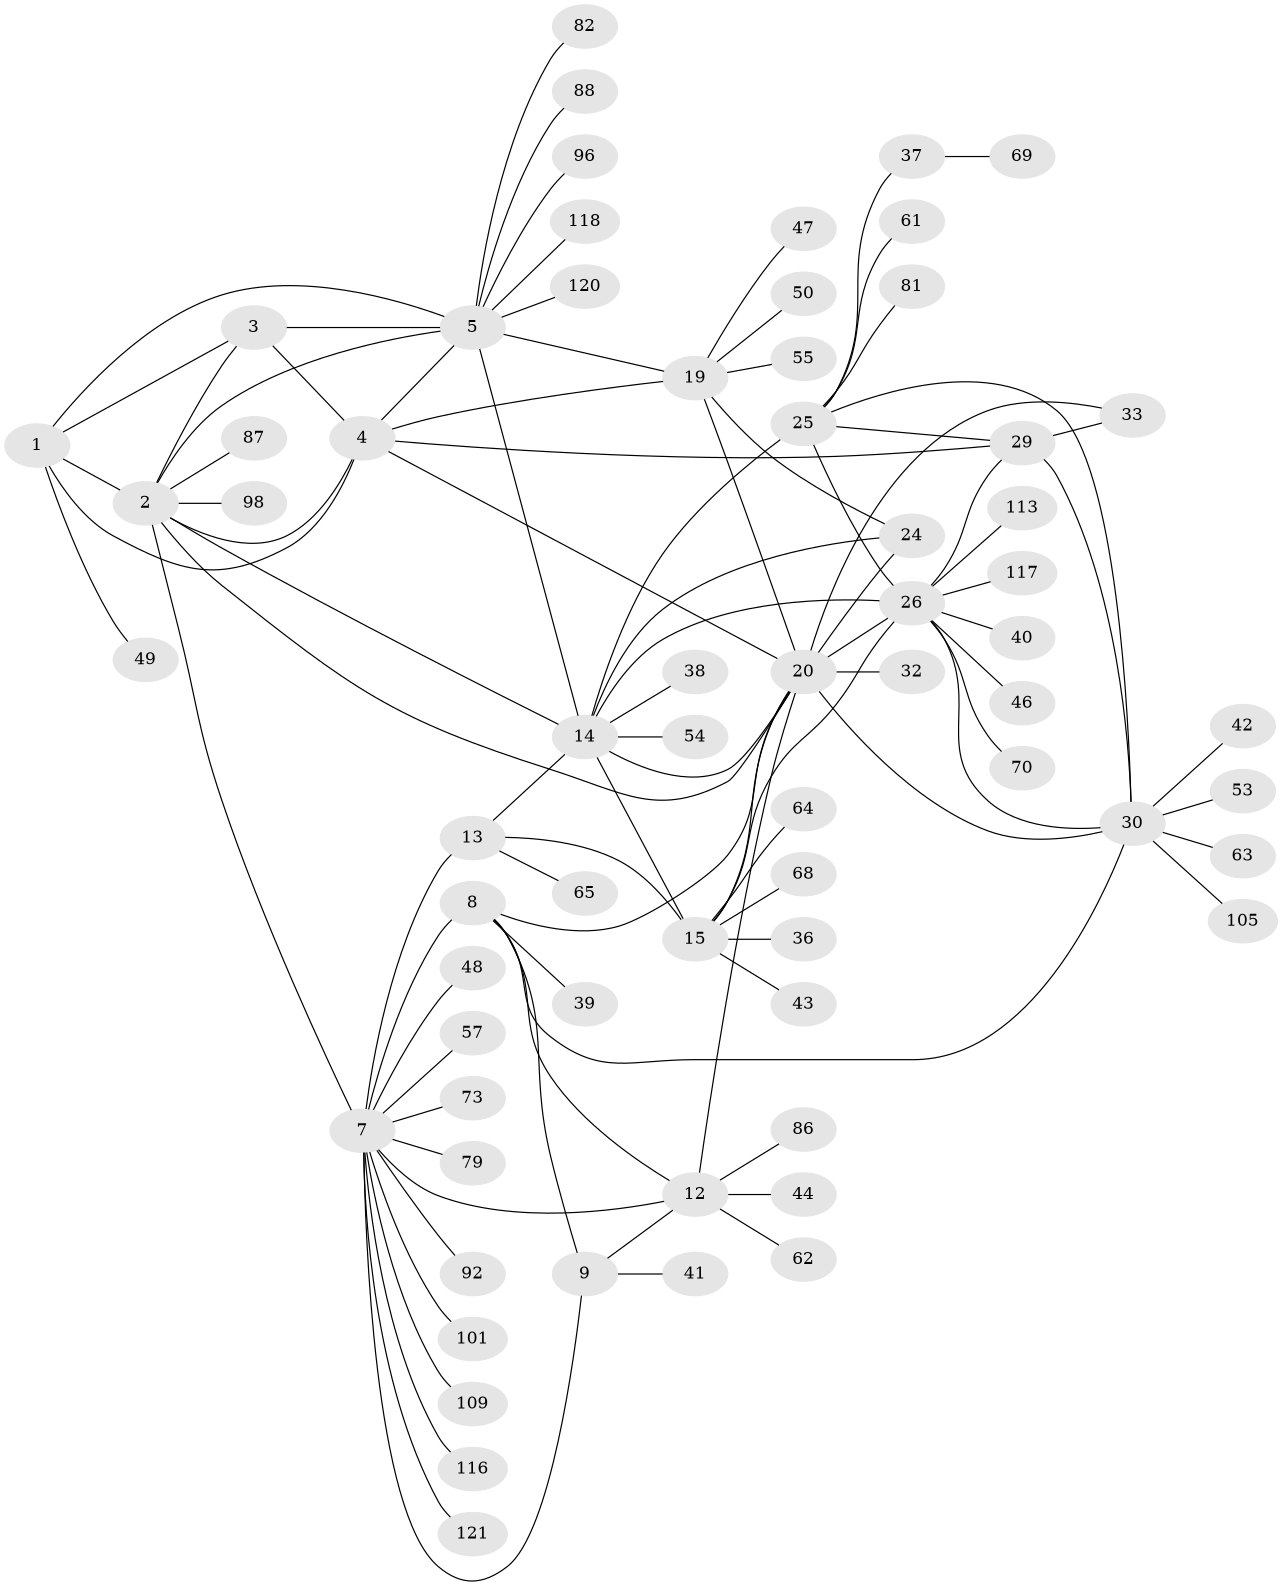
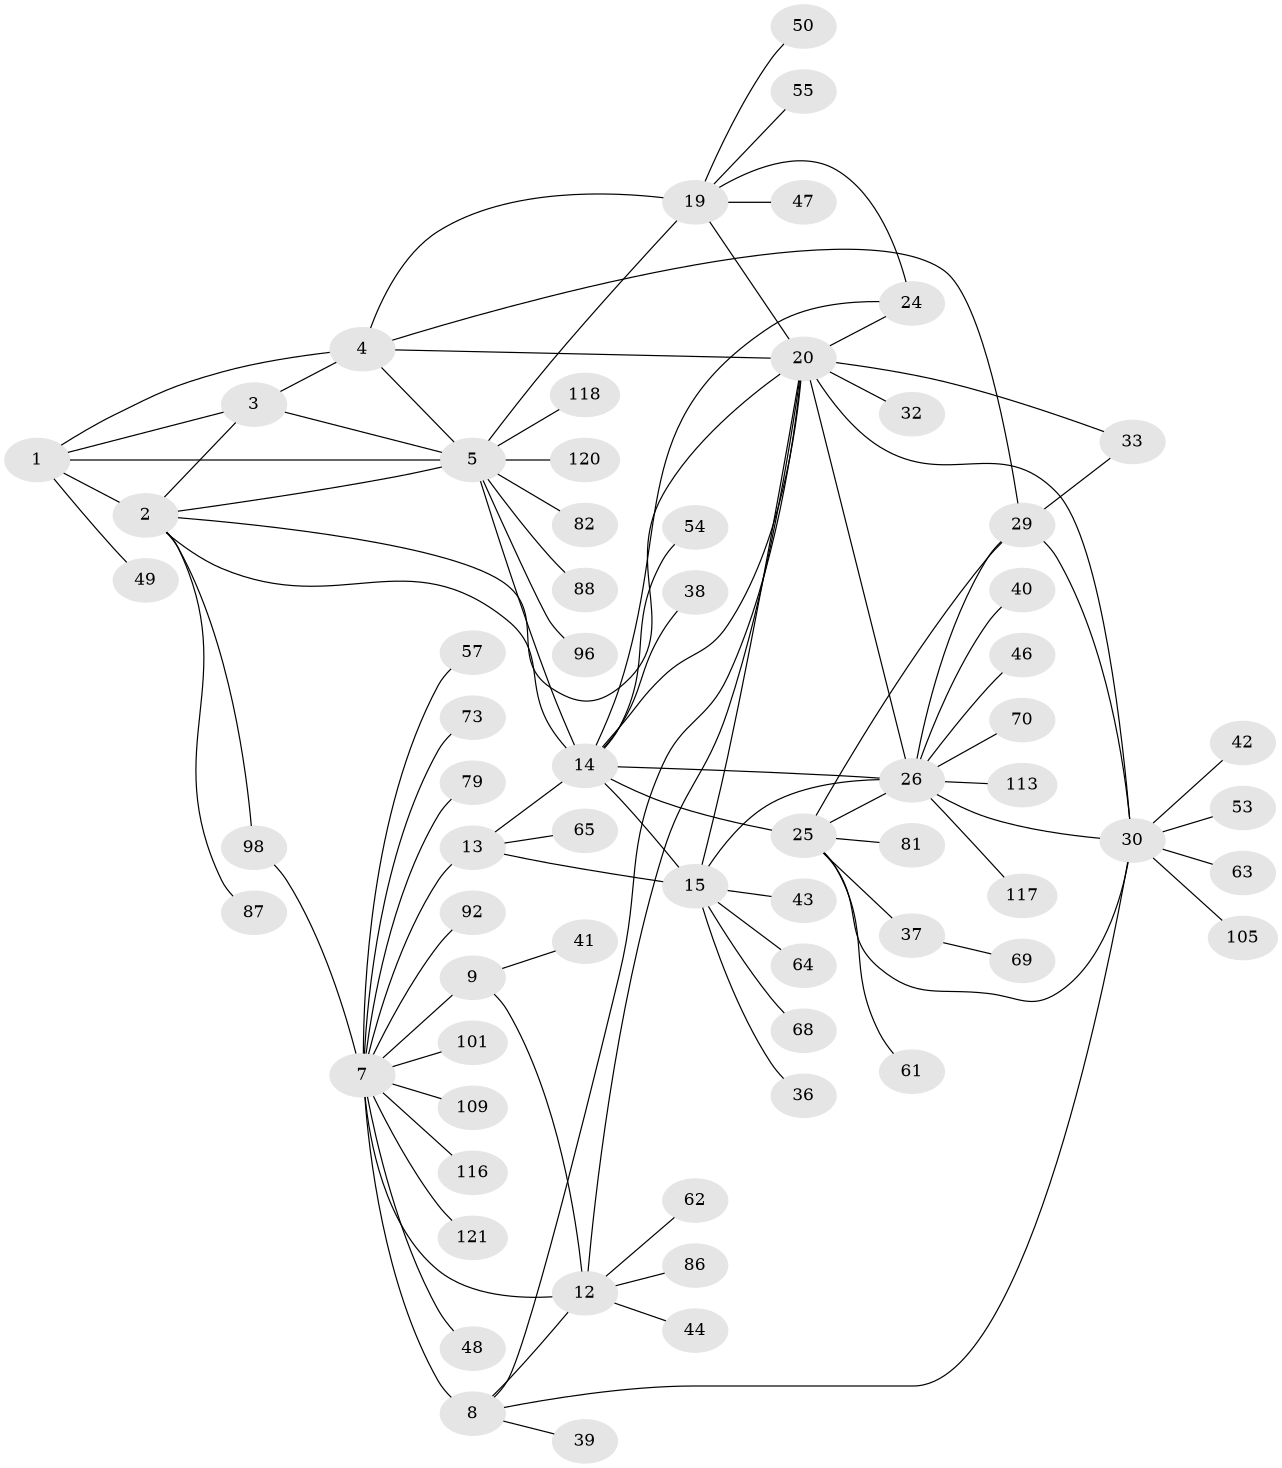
  graph {
    rankdir=LR
    node [color=gray90 style=filled]
    1
    2
    3
    4 [super="+77+89+130+133"]
    5 [super="+6+35+67+56"]
    49
    7 [super="+11+66"]
    14 [super="+16+31+78+124+110"]
    20 [super="+134+21+51"]
    87
    98
    19 [super="+93+115+123+22"]
    29 [super="+74"]
    82
    88
    96
    118
    120
    8 [super="+10+126+132"]
    9 [super="+52+111+80+102"]
    12 [super="+34"]
    13 [super="+84+125+128"]
    48
    57
    73
    79
    92
    101
    109
    116
    121
    15 [super="+17"]
    24
    25 [super="+27"]
    26 [super="+28"]
    38
    54 [super="+72+58"]
    30
    32
    33
    47 [super="+100"]
    50
    55
    39
    41
    44
    62
    86
    65
    42
    53
    63 [super="+106"]
    105
    36
    43
    64
    68
    37 [super="+45"]
    61 [super="+97+99"]
    81
    40
    46
    70
    113
    117
    69
    1 -- 2
    1 -- 3
    1 -- 4
    1 -- 5 [weight=2]
    1 -- 49
    2 -- 3
-   2 -- 4
    2 -- 5 [weight=2]
-   2 -- 7 [weight=2]
+   98 -- 7 [weight=2]
    2 -- 14
    2 -- 20
    2 -- 87
    2 -- 98
    3 -- 4
    3 -- 5 [weight=2]
    4 -- 5 [weight=2]
    4 -- 20
    4 -- 19
    4 -- 29
    5 -- 14
    5 -- 19
    5 -- 82
    5 -- 88
    5 -- 96
    5 -- 118
    5 -- 120
    7 -- 8 [weight=4]
    7 -- 9 [weight=2]
    7 -- 12 [weight=2]
    7 -- 13
    7 -- 48
    7 -- 57
    7 -- 73
    7 -- 79
    7 -- 92
    7 -- 101
    7 -- 109
    7 -- 116
    7 -- 121
    14 -- 20
    14 -- 15 [weight=6]
    14 -- 24
    14 -- 25
    14 -- 26
    14 -- 38
    14 -- 54
    20 -- 24 [weight=2]
    20 -- 26
    20 -- 30
    20 -- 32
    20 -- 33
    19 -- 20 [weight=6]
    19 -- 24 [weight=3]
    19 -- 47
    19 -- 50
    19 -- 55
    29 -- 30
    29 -- 33
    8 -- 20
-   8 -- 9 [weight=2]
    8 -- 12 [weight=2]
    8 -- 30
    8 -- 39
    9 -- 12
    9 -- 41
    12 -- 20
    12 -- 44
    12 -- 62
    12 -- 86
    13 -- 14 [weight=2]
    13 -- 15 [weight=3]
    13 -- 65
    15 -- 20
    15 -- 26
    15 -- 36
    15 -- 43
    15 -- 64
    15 -- 68
    25 -- 29 [weight=2]
    25 -- 26 [weight=4]
    25 -- 30 [weight=2]
    25 -- 37
    25 -- 61
    25 -- 81
    26 -- 29 [weight=2]
    26 -- 30 [weight=2]
    26 -- 40
    26 -- 46
    26 -- 70
    26 -- 113
    26 -- 117
    30 -- 42
    30 -- 53
    30 -- 63
    30 -- 105
    37 -- 69
  }
